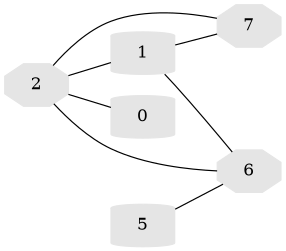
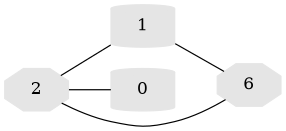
  graph {
    rankdir=LR
    node [color=gray90 shape=octagon style=filled]
    2 [super="+1+15+18"]
    n2 [label=1 shape=cylinder]
-   7 [super="+12+20"]
    n4 [label=0 shape=cylinder super="+10+11+16"]
    6 [super="+14+19"]
-   5 [shape=cylinder super="+9+10+13+16"]
    2 -- n2
-   2 -- 7
    2 -- n4
    2 -- 6
-   n2 -- 7
    n2 -- 6
-   5 -- 6
  }
